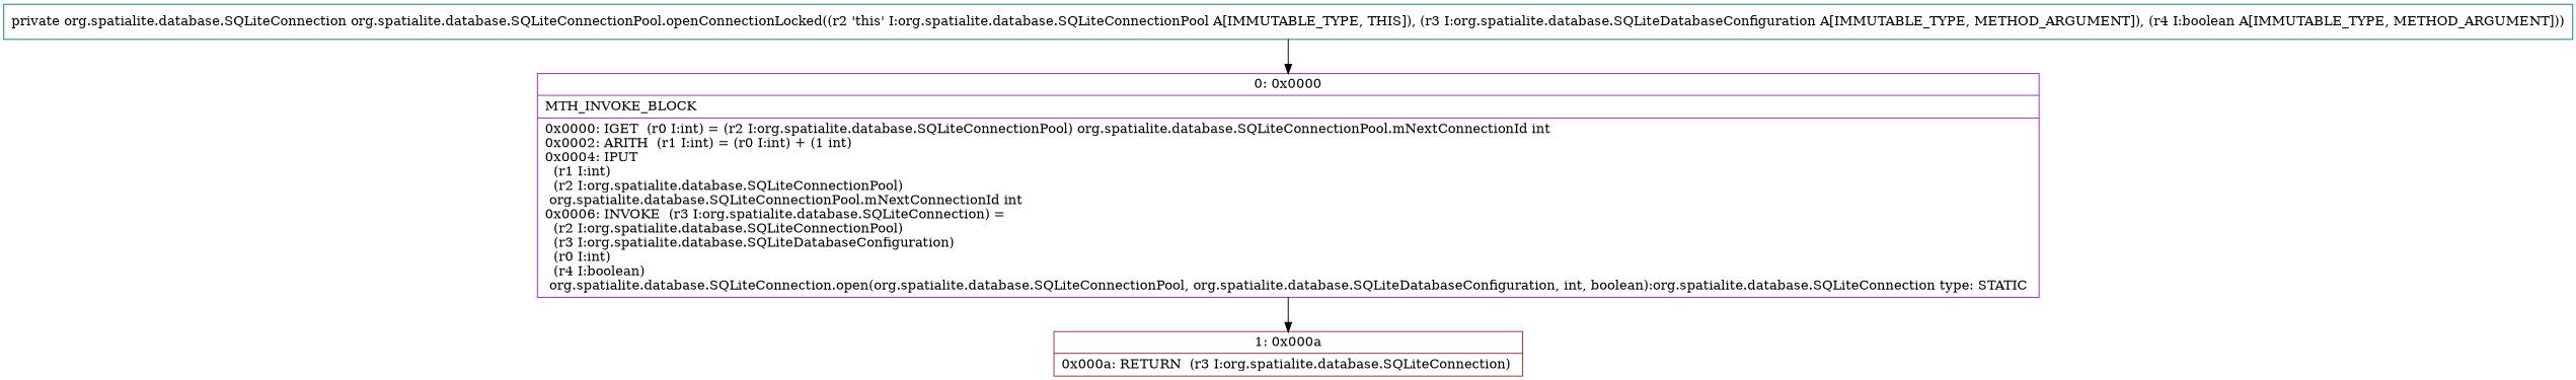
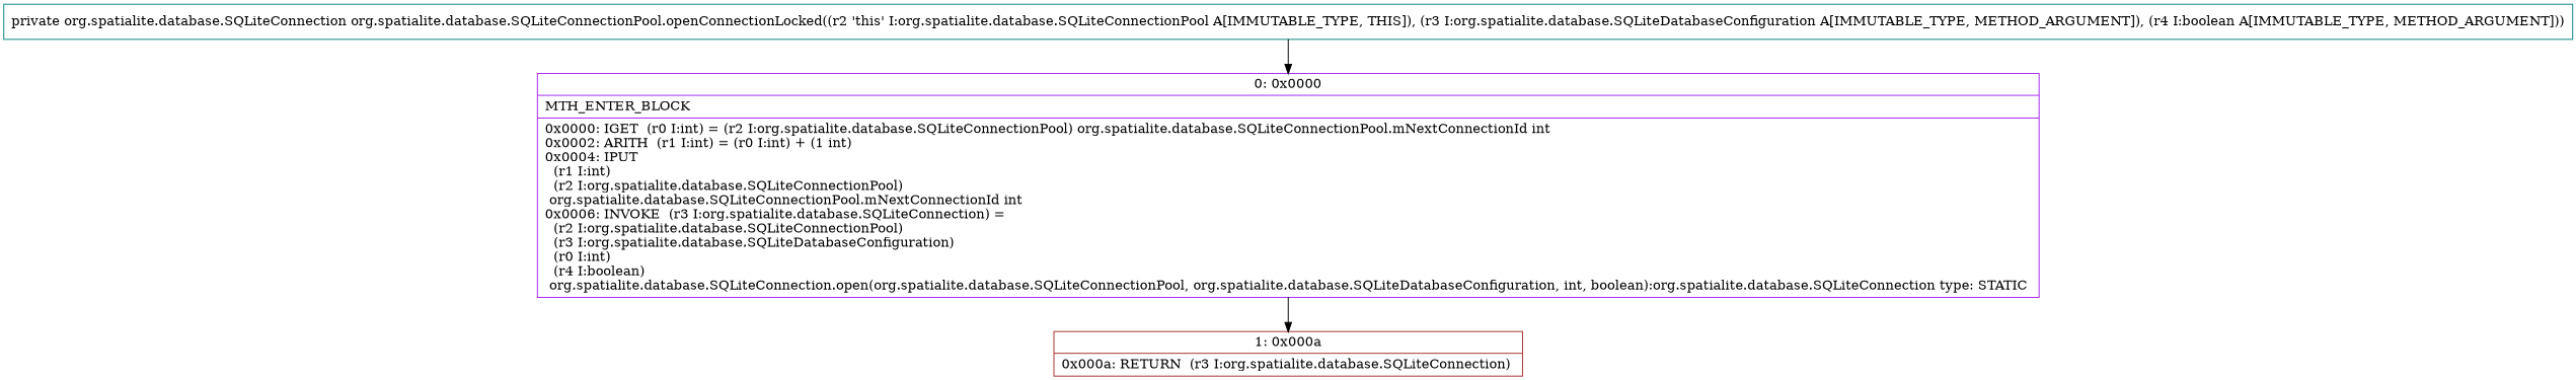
  digraph {
    node [shape=record]
-   n1 [label="{0\:\ 0x0000|MTH_INVOKE_BLOCK\l|0x0000: IGET  (r0 I:int) = (r2 I:org.spatialite.database.SQLiteConnectionPool) org.spatialite.database.SQLiteConnectionPool.mNextConnectionId int \l0x0002: ARITH  (r1 I:int) = (r0 I:int) + (1 int) \l0x0004: IPUT  \l  (r1 I:int)\l  (r2 I:org.spatialite.database.SQLiteConnectionPool)\l org.spatialite.database.SQLiteConnectionPool.mNextConnectionId int \l0x0006: INVOKE  (r3 I:org.spatialite.database.SQLiteConnection) = \l  (r2 I:org.spatialite.database.SQLiteConnectionPool)\l  (r3 I:org.spatialite.database.SQLiteDatabaseConfiguration)\l  (r0 I:int)\l  (r4 I:boolean)\l org.spatialite.database.SQLiteConnection.open(org.spatialite.database.SQLiteConnectionPool, org.spatialite.database.SQLiteDatabaseConfiguration, int, boolean):org.spatialite.database.SQLiteConnection type: STATIC \l}" color=purple]
+   n1 [label="{0\:\ 0x0000|MTH_ENTER_BLOCK\l|0x0000: IGET  (r0 I:int) = (r2 I:org.spatialite.database.SQLiteConnectionPool) org.spatialite.database.SQLiteConnectionPool.mNextConnectionId int \l0x0002: ARITH  (r1 I:int) = (r0 I:int) + (1 int) \l0x0004: IPUT  \l  (r1 I:int)\l  (r2 I:org.spatialite.database.SQLiteConnectionPool)\l org.spatialite.database.SQLiteConnectionPool.mNextConnectionId int \l0x0006: INVOKE  (r3 I:org.spatialite.database.SQLiteConnection) = \l  (r2 I:org.spatialite.database.SQLiteConnectionPool)\l  (r3 I:org.spatialite.database.SQLiteDatabaseConfiguration)\l  (r0 I:int)\l  (r4 I:boolean)\l org.spatialite.database.SQLiteConnection.open(org.spatialite.database.SQLiteConnectionPool, org.spatialite.database.SQLiteDatabaseConfiguration, int, boolean):org.spatialite.database.SQLiteConnection type: STATIC \l}" color=purple]
    n2 [label="{1\:\ 0x000a|0x000a: RETURN  (r3 I:org.spatialite.database.SQLiteConnection) \l}" color=brown]
    n3 [label="{private org.spatialite.database.SQLiteConnection org.spatialite.database.SQLiteConnectionPool.openConnectionLocked((r2 'this' I:org.spatialite.database.SQLiteConnectionPool A[IMMUTABLE_TYPE, THIS]), (r3 I:org.spatialite.database.SQLiteDatabaseConfiguration A[IMMUTABLE_TYPE, METHOD_ARGUMENT]), (r4 I:boolean A[IMMUTABLE_TYPE, METHOD_ARGUMENT])) }" color=teal]
    n1 -> n2
    n3 -> n1
  }
